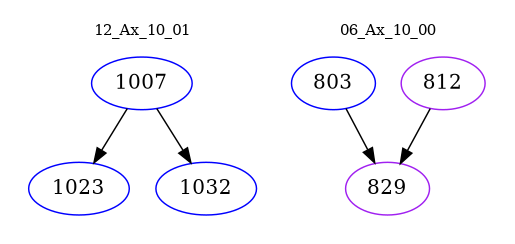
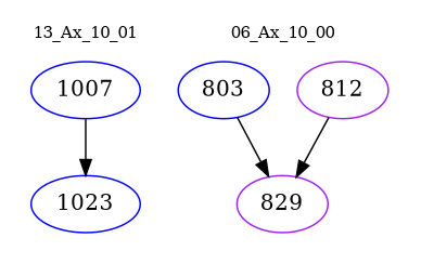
  digraph {
    node [color=blue]
    edge [color=black]
    n1 [label=1023]
    n2 [label=1007]
-   n3 [label=1032]
    n4 [color=purple label=812]
    n5 [label=803]
    n6 [color=purple label=829]
    subgraph cluster_1 {
      color=white
      fontsize=10
-     label="12_Ax_10_01"
+     label="13_Ax_10_01"
      n1
      n2
-     n3
    }
    subgraph cluster_2 {
      color=white
      fontsize=10
      label="06_Ax_10_00"
      n4
      n5
      n6
    }
    n2 -> n1
-   n2 -> n3
    n4 -> n6
    n5 -> n6
  }
